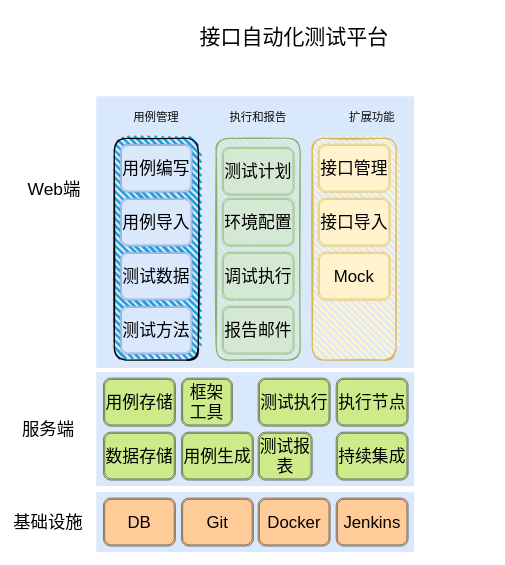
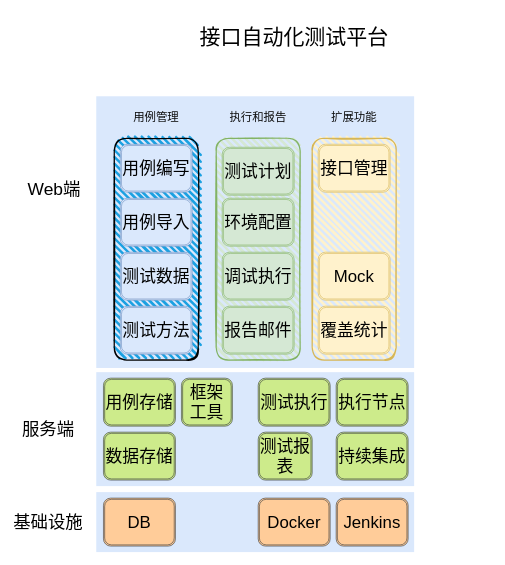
  <mxCell id="0" style=";html=1;" />
  <mxCell id="1" style=";html=1;" parent="0" />
  <mxCell id="2" value="" style="whiteSpace=wrap;html=1;fillColor=#dae8fc;fontSize=14;strokeColor=none;verticalAlign=bottom;" parent="1" vertex="1"><mxGeometry x="160" y="620" width="530" height="190" as="geometry" /></mxCell>
  <mxCell id="3" value="" style="whiteSpace=wrap;html=1;fillColor=#dae8fc;fontSize=14;strokeColor=none;verticalAlign=top;" parent="1" vertex="1"><mxGeometry x="160" y="160" width="530" height="453" as="geometry" /></mxCell>
  <mxCell id="4" value="" style="whiteSpace=wrap;html=1;fillColor=#dae8fc;fontSize=14;strokeColor=none;verticalAlign=bottom;" parent="1" vertex="1"><mxGeometry x="160" y="820" width="530" height="100" as="geometry" /></mxCell>
  <mxCell id="5" value="&lt;font style=&quot;font-size: 35px&quot;&gt;接口自动化测试平台&lt;/font&gt;" style="text;html=1;strokeColor=none;fillColor=none;align=center;verticalAlign=middle;whiteSpace=wrap;rounded=0;" parent="1" vertex="1"><mxGeometry x="160" y="20" width="660" height="80" as="geometry" /></mxCell>
  <mxCell id="6" value="&lt;font style=&quot;font-size: 29px&quot;&gt;Web端&lt;/font&gt;" style="text;html=1;strokeColor=none;fillColor=none;align=center;verticalAlign=middle;whiteSpace=wrap;rounded=0;" parent="1" vertex="1"><mxGeometry x="30" y="300" width="120" height="30" as="geometry" /></mxCell>
  <mxCell id="7" value="&lt;span style=&quot;font-size: 29px&quot;&gt;服务端&lt;/span&gt;" style="text;html=1;strokeColor=none;fillColor=none;align=center;verticalAlign=middle;whiteSpace=wrap;rounded=0;" parent="1" vertex="1"><mxGeometry x="20" y="700" width="120" height="30" as="geometry" /></mxCell>
  <mxCell id="8" value="&lt;font style=&quot;font-size: 29px&quot;&gt;基础设施&lt;/font&gt;" style="text;html=1;strokeColor=none;fillColor=none;align=center;verticalAlign=middle;whiteSpace=wrap;rounded=0;" parent="1" vertex="1"><mxGeometry x="20" y="855" width="120" height="30" as="geometry" /></mxCell>
  <mxCell id="9" value="&lt;span style=&quot;font-size: 28px&quot;&gt;数据存储&lt;br&gt;&lt;/span&gt;" style="shape=ext;double=1;rounded=1;whiteSpace=wrap;html=1;fillColor=#cdeb8b;strokeColor=#36393d;" parent="1" vertex="1"><mxGeometry x="172" y="720" width="120" height="80" as="geometry" /></mxCell>
  <mxCell id="10" value="&lt;span style=&quot;font-size: 28px&quot;&gt;测试执行&lt;/span&gt;" style="shape=ext;double=1;rounded=1;whiteSpace=wrap;html=1;fillColor=#cdeb8b;strokeColor=#36393d;" parent="1" vertex="1"><mxGeometry x="430" y="630" width="120" height="80" as="geometry" /></mxCell>
  <mxCell id="11" value="&lt;span style=&quot;font-size: 28px&quot;&gt;执行节点&lt;/span&gt;" style="shape=ext;double=1;rounded=1;whiteSpace=wrap;html=1;fillColor=#cdeb8b;strokeColor=#36393d;" parent="1" vertex="1"><mxGeometry x="560" y="630" width="120" height="80" as="geometry" /></mxCell>
  <mxCell id="12" value="&lt;span style=&quot;font-size: 28px&quot;&gt;用例存储&lt;br&gt;&lt;/span&gt;" style="shape=ext;double=1;rounded=1;whiteSpace=wrap;html=1;fillColor=#cdeb8b;strokeColor=#36393d;" parent="1" vertex="1"><mxGeometry x="172" y="630" width="120" height="80" as="geometry" /></mxCell>
  <mxCell id="13" value="&lt;span style=&quot;font-size: 28px&quot;&gt;持续集成&lt;/span&gt;" style="shape=ext;double=1;rounded=1;whiteSpace=wrap;html=1;fillColor=#cdeb8b;strokeColor=#36393d;" parent="1" vertex="1"><mxGeometry x="560" y="720" width="120" height="80" as="geometry" /></mxCell>
  <mxCell id="14" value="&lt;span style=&quot;font-size: 28px&quot;&gt;测试报表&lt;/span&gt;" style="shape=ext;double=1;rounded=1;whiteSpace=wrap;html=1;fillColor=#cdeb8b;strokeColor=#36393d;" parent="1" vertex="1"><mxGeometry x="430" y="720" width="90" height="80" as="geometry" /></mxCell>
- <mxCell id="15" value="&lt;span style=&quot;font-size: 28px&quot;&gt;用例生成&lt;/span&gt;" style="shape=ext;double=1;rounded=1;whiteSpace=wrap;html=1;fillColor=#cdeb8b;strokeColor=#36393d;" parent="1" vertex="1"><mxGeometry x="302" y="720" width="120" height="80" as="geometry" /></mxCell>
  <mxCell id="16" value="&lt;span style=&quot;font-size: 28px&quot;&gt;DB&lt;/span&gt;" style="shape=ext;double=1;rounded=1;whiteSpace=wrap;html=1;fillColor=#ffcc99;strokeColor=#36393d;" parent="1" vertex="1"><mxGeometry x="172" y="830" width="120" height="80" as="geometry" /></mxCell>
- <mxCell id="17" value="&lt;span style=&quot;font-size: 28px&quot;&gt;Git&lt;/span&gt;" style="shape=ext;double=1;rounded=1;whiteSpace=wrap;html=1;fillColor=#ffcc99;strokeColor=#36393d;" parent="1" vertex="1"><mxGeometry x="302" y="830" width="120" height="80" as="geometry" /></mxCell>
  <mxCell id="18" value="&lt;span style=&quot;font-size: 28px&quot;&gt;Docker&lt;/span&gt;" style="shape=ext;double=1;rounded=1;whiteSpace=wrap;html=1;fillColor=#ffcc99;strokeColor=#36393d;" parent="1" vertex="1"><mxGeometry x="430" y="830" width="120" height="80" as="geometry" /></mxCell>
  <mxCell id="19" value="&lt;span style=&quot;font-size: 28px&quot;&gt;Jenkins&lt;/span&gt;" style="shape=ext;double=1;rounded=1;whiteSpace=wrap;html=1;fillColor=#ffcc99;strokeColor=#36393d;" parent="1" vertex="1"><mxGeometry x="560" y="830" width="120" height="80" as="geometry" /></mxCell>
  <mxCell id="20" value="&lt;span style=&quot;font-size: 28px&quot;&gt;框架工具&lt;/span&gt;" style="shape=ext;double=1;rounded=1;whiteSpace=wrap;html=1;fillColor=#cdeb8b;strokeColor=#36393d;" vertex="1" parent="1"><mxGeometry x="302" y="630" width="85" height="80" as="geometry" /></mxCell>
  <mxCell id="21" value="" style="rounded=1;whiteSpace=wrap;html=1;strokeWidth=2;fillWeight=4;hachureGap=8;hachureAngle=45;fillColor=#1ba1e2;sketch=1;" vertex="1" parent="1"><mxGeometry x="190" y="230" width="140" height="370" as="geometry" /></mxCell>
  <mxCell id="22" value="&lt;font style=&quot;font-size: 28px&quot;&gt;用例编写&lt;/font&gt;" style="shape=ext;double=1;rounded=1;whiteSpace=wrap;html=1;fillColor=#dae8fc;strokeColor=#6c8ebf;" vertex="1" parent="1"><mxGeometry x="200" y="240" width="120" height="80" as="geometry" /></mxCell>
  <mxCell id="23" value="&lt;font style=&quot;font-size: 28px&quot;&gt;用例导入&lt;/font&gt;" style="shape=ext;double=1;rounded=1;whiteSpace=wrap;html=1;fillColor=#dae8fc;strokeColor=#6c8ebf;" vertex="1" parent="1"><mxGeometry x="200" y="330" width="120" height="80" as="geometry" /></mxCell>
  <mxCell id="24" value="&lt;font style=&quot;font-size: 28px&quot;&gt;测试数据&lt;/font&gt;" style="shape=ext;double=1;rounded=1;whiteSpace=wrap;html=1;fillColor=#dae8fc;strokeColor=#6c8ebf;" vertex="1" parent="1"><mxGeometry x="200" y="420" width="120" height="80" as="geometry" /></mxCell>
  <mxCell id="25" value="&lt;span style=&quot;font-size: 28px&quot;&gt;测试方法&lt;/span&gt;" style="shape=ext;double=1;rounded=1;whiteSpace=wrap;html=1;fillColor=#dae8fc;strokeColor=#6c8ebf;" vertex="1" parent="1"><mxGeometry x="200" y="510" width="120" height="80" as="geometry" /></mxCell>
  <mxCell id="26" value="" style="rounded=1;whiteSpace=wrap;html=1;strokeWidth=2;fillWeight=4;hachureGap=8;hachureAngle=45;fillColor=#d5e8d4;sketch=1;strokeColor=#82b366;" vertex="1" parent="1"><mxGeometry x="360" y="230" width="140" height="370" as="geometry" /></mxCell>
  <mxCell id="27" value="&lt;font style=&quot;font-size: 28px&quot;&gt;测试计划&lt;/font&gt;" style="shape=ext;double=1;rounded=1;whiteSpace=wrap;html=1;fillColor=#d5e8d4;strokeColor=#82b366;" vertex="1" parent="1"><mxGeometry x="370" y="245" width="120" height="80" as="geometry" /></mxCell>
  <mxCell id="28" value="&lt;font style=&quot;font-size: 28px&quot;&gt;环境配置&lt;/font&gt;" style="shape=ext;double=1;rounded=1;whiteSpace=wrap;html=1;fillColor=#d5e8d4;strokeColor=#82b366;" vertex="1" parent="1"><mxGeometry x="370" y="330" width="120" height="80" as="geometry" /></mxCell>
  <mxCell id="29" value="&lt;font style=&quot;font-size: 28px&quot;&gt;调试执行&lt;/font&gt;" style="shape=ext;double=1;rounded=1;whiteSpace=wrap;html=1;fillColor=#d5e8d4;strokeColor=#82b366;" vertex="1" parent="1"><mxGeometry x="370" y="420" width="120" height="80" as="geometry" /></mxCell>
  <mxCell id="30" value="&lt;span style=&quot;font-size: 28px&quot;&gt;报告邮件&lt;/span&gt;" style="shape=ext;double=1;rounded=1;whiteSpace=wrap;html=1;fillColor=#d5e8d4;strokeColor=#82b366;" vertex="1" parent="1"><mxGeometry x="370" y="510" width="120" height="80" as="geometry" /></mxCell>
  <mxCell id="31" value="" style="rounded=1;whiteSpace=wrap;html=1;strokeWidth=2;fillWeight=4;hachureGap=8;hachureAngle=45;fillColor=#fff2cc;sketch=1;strokeColor=#d6b656;" vertex="1" parent="1"><mxGeometry x="520" y="230" width="140" height="370" as="geometry" /></mxCell>
  <mxCell id="32" value="&lt;font style=&quot;font-size: 28px&quot;&gt;接口管理&lt;/font&gt;" style="shape=ext;double=1;rounded=1;whiteSpace=wrap;html=1;fillColor=#fff2cc;strokeColor=#d6b656;" vertex="1" parent="1"><mxGeometry x="530" y="240" width="120" height="80" as="geometry" /></mxCell>
- <mxCell id="33" value="&lt;font style=&quot;font-size: 28px&quot;&gt;接口导入&lt;/font&gt;" style="shape=ext;double=1;rounded=1;whiteSpace=wrap;html=1;fillColor=#fff2cc;strokeColor=#d6b656;" vertex="1" parent="1"><mxGeometry x="530" y="330" width="120" height="80" as="geometry" /></mxCell>
  <mxCell id="34" value="&lt;font style=&quot;font-size: 28px&quot;&gt;Mock&lt;/font&gt;" style="shape=ext;double=1;rounded=1;whiteSpace=wrap;html=1;fillColor=#fff2cc;strokeColor=#d6b656;" vertex="1" parent="1"><mxGeometry x="530" y="420" width="120" height="80" as="geometry" /></mxCell>
+ <mxCell id="35" value="&lt;span style=&quot;font-size: 28px&quot;&gt;覆盖统计&lt;/span&gt;" style="shape=ext;double=1;rounded=1;whiteSpace=wrap;html=1;fillColor=#fff2cc;strokeColor=#d6b656;" vertex="1" parent="1"><mxGeometry x="530" y="510" width="120" height="80" as="geometry" /></mxCell>
  <mxCell id="36" value="&lt;font style=&quot;font-size: 19px&quot; color=&quot;#0f0f0f&quot;&gt;用例管理&lt;/font&gt;" style="text;html=1;strokeColor=none;fillColor=none;align=center;verticalAlign=middle;whiteSpace=wrap;rounded=0;" vertex="1" parent="1"><mxGeometry x="210" y="170" width="100" height="50" as="geometry" /></mxCell>
  <mxCell id="37" value="&lt;font style=&quot;font-size: 19px&quot; color=&quot;#0f0f0f&quot;&gt;执行和报告&lt;/font&gt;" style="text;html=1;strokeColor=none;fillColor=none;align=center;verticalAlign=middle;whiteSpace=wrap;rounded=0;" vertex="1" parent="1"><mxGeometry x="380" y="170" width="100" height="50" as="geometry" /></mxCell>
- <mxCell id="38" value="&lt;font color=&quot;#0f0f0f&quot;&gt;&lt;span style=&quot;font-size: 19px&quot;&gt;扩展功能&lt;/span&gt;&lt;/font&gt;" style="text;html=1;strokeColor=none;fillColor=none;align=center;verticalAlign=middle;whiteSpace=wrap;rounded=0;" vertex="1" parent="1"><mxGeometry x="570" y="170" width="100" height="50" as="geometry" /></mxCell>
+ <mxCell id="38" value="&lt;font color=&quot;#0f0f0f&quot;&gt;&lt;span style=&quot;font-size: 19px&quot;&gt;扩展功能&lt;/span&gt;&lt;/font&gt;" style="text;html=1;strokeColor=none;fillColor=none;align=center;verticalAlign=middle;whiteSpace=wrap;rounded=0;" vertex="1" parent="1"><mxGeometry x="540" y="170" width="100" height="50" as="geometry" /></mxCell>
